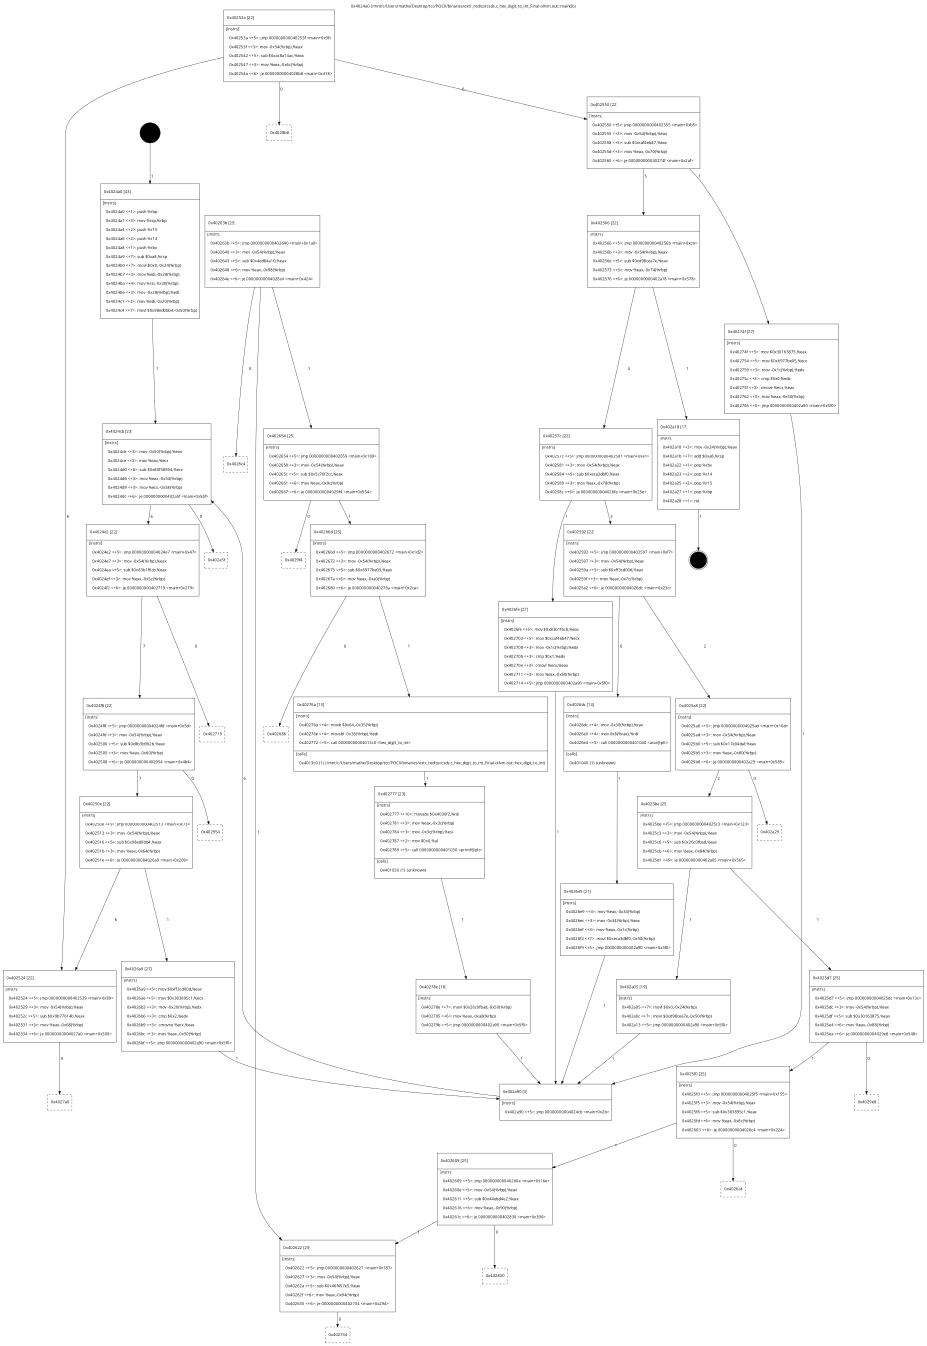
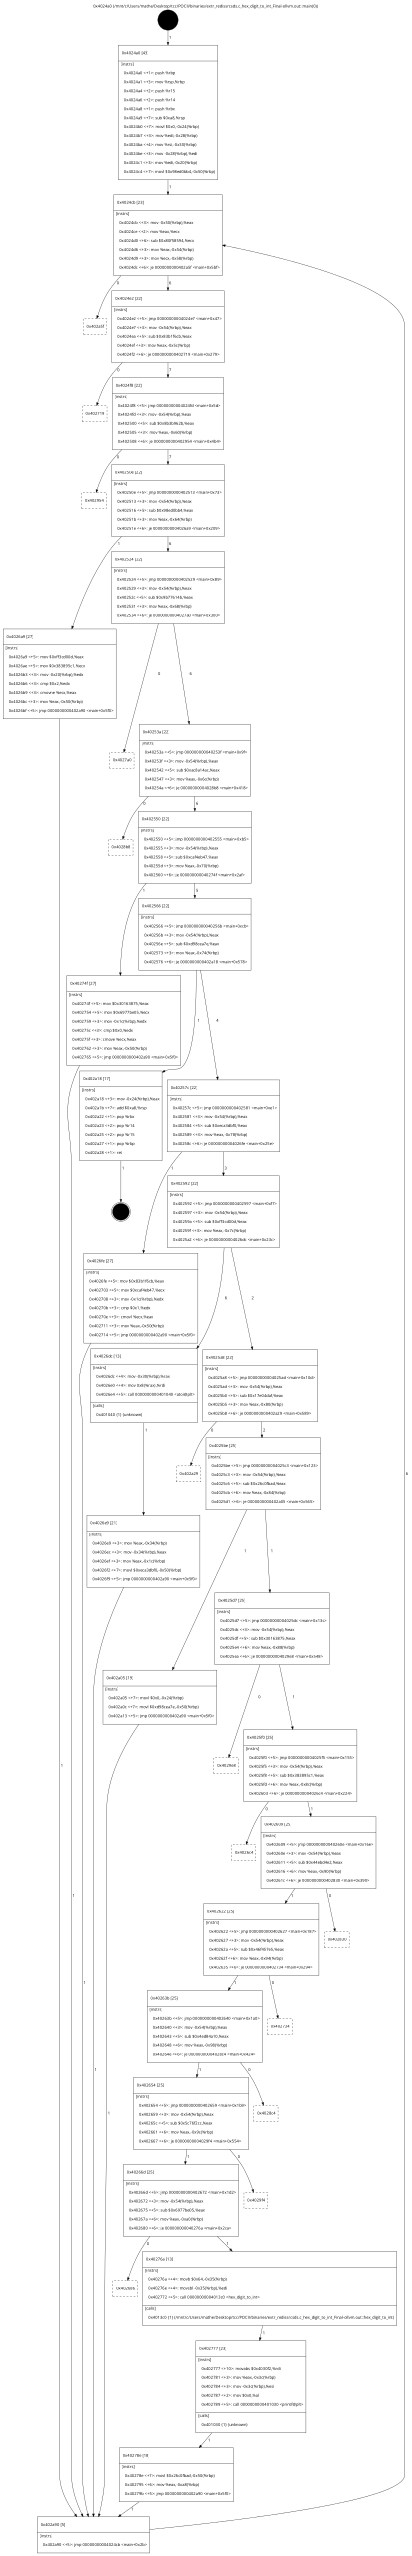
  digraph {
    fontname="Open Sans"
    label="0x4024a0 (/mnt/c/Users/mathe/Desktop/tcc/POCII/binaries/extr_redissrcsds.c_hex_digit_to_int_Final-ollvm.out::main(0))"
    labelloc=t
    node [fontname="Open Sans" shape=record]
    edge [fontname="Open Sans"]
    Entry [fillcolor=black height=0.3 shape=circle style=filled width=0.3]
    n2 [label="{\n     0x4024a0 [43]\l\n     | [instrs]\l\n     &nbsp;&nbsp;0x4024a0 \<+1\>: push %rbp\l\n     &nbsp;&nbsp;0x4024a1 \<+3\>: mov %rsp,%rbp\l\n     &nbsp;&nbsp;0x4024a4 \<+2\>: push %r15\l\n     &nbsp;&nbsp;0x4024a6 \<+2\>: push %r14\l\n     &nbsp;&nbsp;0x4024a8 \<+1\>: push %rbx\l\n     &nbsp;&nbsp;0x4024a9 \<+7\>: sub $0xa8,%rsp\l\n     &nbsp;&nbsp;0x4024b0 \<+7\>: movl $0x0,-0x24(%rbp)\l\n     &nbsp;&nbsp;0x4024b7 \<+3\>: mov %edi,-0x28(%rbp)\l\n     &nbsp;&nbsp;0x4024ba \<+4\>: mov %rsi,-0x30(%rbp)\l\n     &nbsp;&nbsp;0x4024be \<+3\>: mov -0x28(%rbp),%edi\l\n     &nbsp;&nbsp;0x4024c1 \<+3\>: mov %edi,-0x20(%rbp)\l\n     &nbsp;&nbsp;0x4024c4 \<+7\>: movl $0x98ed0bb4,-0x50(%rbp)\l\n  }"]
    n3 [label="{\n     0x4024cb [23]\l\n     | [instrs]\l\n     &nbsp;&nbsp;0x4024cb \<+3\>: mov -0x50(%rbp),%eax\l\n     &nbsp;&nbsp;0x4024ce \<+2\>: mov %eax,%ecx\l\n     &nbsp;&nbsp;0x4024d0 \<+6\>: sub $0x80f58594,%ecx\l\n     &nbsp;&nbsp;0x4024d6 \<+3\>: mov %eax,-0x54(%rbp)\l\n     &nbsp;&nbsp;0x4024d9 \<+3\>: mov %ecx,-0x58(%rbp)\l\n     &nbsp;&nbsp;0x4024dc \<+6\>: je 0000000000402a5f \<main+0x5bf\>\l\n  }"]
    n4 [label="{\n     0x402a5f\l\n  }" style=dashed]
    n5 [label="{\n     0x4024e2 [22]\l\n     | [instrs]\l\n     &nbsp;&nbsp;0x4024e2 \<+5\>: jmp 00000000004024e7 \<main+0x47\>\l\n     &nbsp;&nbsp;0x4024e7 \<+3\>: mov -0x54(%rbp),%eax\l\n     &nbsp;&nbsp;0x4024ea \<+5\>: sub $0x83b1f6cb,%eax\l\n     &nbsp;&nbsp;0x4024ef \<+3\>: mov %eax,-0x5c(%rbp)\l\n     &nbsp;&nbsp;0x4024f2 \<+6\>: je 0000000000402719 \<main+0x279\>\l\n  }"]
    n6 [label="{\n     0x402719\l\n  }" style=dashed]
    n7 [label="{\n     0x4024f8 [22]\l\n     | [instrs]\l\n     &nbsp;&nbsp;0x4024f8 \<+5\>: jmp 00000000004024fd \<main+0x5d\>\l\n     &nbsp;&nbsp;0x4024fd \<+3\>: mov -0x54(%rbp),%eax\l\n     &nbsp;&nbsp;0x402500 \<+5\>: sub $0x8b3b962b,%eax\l\n     &nbsp;&nbsp;0x402505 \<+3\>: mov %eax,-0x60(%rbp)\l\n     &nbsp;&nbsp;0x402508 \<+6\>: je 0000000000402954 \<main+0x4b4\>\l\n  }"]
    n8 [label="{\n     0x402954\l\n  }" style=dashed]
    n9 [label="{\n     0x40250e [22]\l\n     | [instrs]\l\n     &nbsp;&nbsp;0x40250e \<+5\>: jmp 0000000000402513 \<main+0x73\>\l\n     &nbsp;&nbsp;0x402513 \<+3\>: mov -0x54(%rbp),%eax\l\n     &nbsp;&nbsp;0x402516 \<+5\>: sub $0x98ed0bb4,%eax\l\n     &nbsp;&nbsp;0x40251b \<+3\>: mov %eax,-0x64(%rbp)\l\n     &nbsp;&nbsp;0x40251e \<+6\>: je 00000000004026a9 \<main+0x209\>\l\n  }"]
    Exit [fillcolor=black height=0.3 peripheries=2 shape=circle style=filled width=0.3]
    n11 [label="{\n     0x4026a9 [27]\l\n     | [instrs]\l\n     &nbsp;&nbsp;0x4026a9 \<+5\>: mov $0xff3cd00d,%eax\l\n     &nbsp;&nbsp;0x4026ae \<+5\>: mov $0x383895c1,%ecx\l\n     &nbsp;&nbsp;0x4026b3 \<+3\>: mov -0x20(%rbp),%edx\l\n     &nbsp;&nbsp;0x4026b6 \<+3\>: cmp $0x2,%edx\l\n     &nbsp;&nbsp;0x4026b9 \<+3\>: cmovne %ecx,%eax\l\n     &nbsp;&nbsp;0x4026bc \<+3\>: mov %eax,-0x50(%rbp)\l\n     &nbsp;&nbsp;0x4026bf \<+5\>: jmp 0000000000402a90 \<main+0x5f0\>\l\n  }"]
    n12 [label="{\n     0x402524 [22]\l\n     | [instrs]\l\n     &nbsp;&nbsp;0x402524 \<+5\>: jmp 0000000000402529 \<main+0x89\>\l\n     &nbsp;&nbsp;0x402529 \<+3\>: mov -0x54(%rbp),%eax\l\n     &nbsp;&nbsp;0x40252c \<+5\>: sub $0x9b77614b,%eax\l\n     &nbsp;&nbsp;0x402531 \<+3\>: mov %eax,-0x68(%rbp)\l\n     &nbsp;&nbsp;0x402534 \<+6\>: je 00000000004027a0 \<main+0x300\>\l\n  }"]
    n13 [label="{\n     0x40278e [18]\l\n     | [instrs]\l\n     &nbsp;&nbsp;0x40278e \<+7\>: movl $0x26c0fbad,-0x50(%rbp)\l\n     &nbsp;&nbsp;0x402795 \<+6\>: mov %eax,-0xa8(%rbp)\l\n     &nbsp;&nbsp;0x40279b \<+5\>: jmp 0000000000402a90 \<main+0x5f0\>\l\n  }"]
    n14 [label="{\n     0x402a90 [5]\l\n     | [instrs]\l\n     &nbsp;&nbsp;0x402a90 \<+5\>: jmp 00000000004024cb \<main+0x2b\>\l\n  }"]
    n15 [label="{\n     0x4027a0\l\n  }" style=dashed]
    n16 [label="{\n     0x40253a [22]\l\n     | [instrs]\l\n     &nbsp;&nbsp;0x40253a \<+5\>: jmp 000000000040253f \<main+0x9f\>\l\n     &nbsp;&nbsp;0x40253f \<+3\>: mov -0x54(%rbp),%eax\l\n     &nbsp;&nbsp;0x402542 \<+5\>: sub $0xac8a14ac,%eax\l\n     &nbsp;&nbsp;0x402547 \<+3\>: mov %eax,-0x6c(%rbp)\l\n     &nbsp;&nbsp;0x40254a \<+6\>: je 00000000004028b8 \<main+0x418\>\l\n  }"]
    n17 [label="{\n     0x402777 [23]\l\n     | [instrs]\l\n     &nbsp;&nbsp;0x402777 \<+10\>: movabs $0x4030f2,%rdi\l\n     &nbsp;&nbsp;0x402781 \<+3\>: mov %eax,-0x3c(%rbp)\l\n     &nbsp;&nbsp;0x402784 \<+3\>: mov -0x3c(%rbp),%esi\l\n     &nbsp;&nbsp;0x402787 \<+2\>: mov $0x0,%al\l\n     &nbsp;&nbsp;0x402789 \<+5\>: call 0000000000401030 \<printf@plt\>\l\n     | [calls]\l\n     &nbsp;&nbsp;0x401030 \{1\} (unknown)\l\n  }"]
    n18 [label="{\n     0x4028b8\l\n  }" style=dashed]
    n19 [label="{\n     0x402550 [22]\l\n     | [instrs]\l\n     &nbsp;&nbsp;0x402550 \<+5\>: jmp 0000000000402555 \<main+0xb5\>\l\n     &nbsp;&nbsp;0x402555 \<+3\>: mov -0x54(%rbp),%eax\l\n     &nbsp;&nbsp;0x402558 \<+5\>: sub $0xcaf4eb47,%eax\l\n     &nbsp;&nbsp;0x40255d \<+3\>: mov %eax,-0x70(%rbp)\l\n     &nbsp;&nbsp;0x402560 \<+6\>: je 000000000040274f \<main+0x2af\>\l\n  }"]
    n20 [label="{\n     0x402686\l\n  }" style=dashed]
    n21 [label="{\n     0x40274f [27]\l\n     | [instrs]\l\n     &nbsp;&nbsp;0x40274f \<+5\>: mov $0x30163875,%eax\l\n     &nbsp;&nbsp;0x402754 \<+5\>: mov $0x6977be05,%ecx\l\n     &nbsp;&nbsp;0x402759 \<+3\>: mov -0x1c(%rbp),%edx\l\n     &nbsp;&nbsp;0x40275c \<+3\>: cmp $0x0,%edx\l\n     &nbsp;&nbsp;0x40275f \<+3\>: cmove %ecx,%eax\l\n     &nbsp;&nbsp;0x402762 \<+3\>: mov %eax,-0x50(%rbp)\l\n     &nbsp;&nbsp;0x402765 \<+5\>: jmp 0000000000402a90 \<main+0x5f0\>\l\n  }"]
    n22 [label="{\n     0x402566 [22]\l\n     | [instrs]\l\n     &nbsp;&nbsp;0x402566 \<+5\>: jmp 000000000040256b \<main+0xcb\>\l\n     &nbsp;&nbsp;0x40256b \<+3\>: mov -0x54(%rbp),%eax\l\n     &nbsp;&nbsp;0x40256e \<+5\>: sub $0xd98cea7e,%eax\l\n     &nbsp;&nbsp;0x402573 \<+3\>: mov %eax,-0x74(%rbp)\l\n     &nbsp;&nbsp;0x402576 \<+6\>: je 0000000000402a18 \<main+0x578\>\l\n  }"]
    n23 [label="{\n     0x40276a [13]\l\n     | [instrs]\l\n     &nbsp;&nbsp;0x40276a \<+4\>: movb $0x64,-0x35(%rbp)\l\n     &nbsp;&nbsp;0x40276e \<+4\>: movsbl -0x35(%rbp),%edi\l\n     &nbsp;&nbsp;0x402772 \<+5\>: call 00000000004013c0 \<hex_digit_to_int\>\l\n     | [calls]\l\n     &nbsp;&nbsp;0x4013c0 \{1\} (/mnt/c/Users/mathe/Desktop/tcc/POCII/binaries/extr_redissrcsds.c_hex_digit_to_int_Final-ollvm.out::hex_digit_to_int)\l\n  }"]
    n24 [label="{\n     0x402a18 [17]\l\n     | [instrs]\l\n     &nbsp;&nbsp;0x402a18 \<+3\>: mov -0x24(%rbp),%eax\l\n     &nbsp;&nbsp;0x402a1b \<+7\>: add $0xa8,%rsp\l\n     &nbsp;&nbsp;0x402a22 \<+1\>: pop %rbx\l\n     &nbsp;&nbsp;0x402a23 \<+2\>: pop %r14\l\n     &nbsp;&nbsp;0x402a25 \<+2\>: pop %r15\l\n     &nbsp;&nbsp;0x402a27 \<+1\>: pop %rbp\l\n     &nbsp;&nbsp;0x402a28 \<+1\>: ret\l\n  }"]
    n25 [label="{\n     0x40257c [22]\l\n     | [instrs]\l\n     &nbsp;&nbsp;0x40257c \<+5\>: jmp 0000000000402581 \<main+0xe1\>\l\n     &nbsp;&nbsp;0x402581 \<+3\>: mov -0x54(%rbp),%eax\l\n     &nbsp;&nbsp;0x402584 \<+5\>: sub $0xeca3dbf0,%eax\l\n     &nbsp;&nbsp;0x402589 \<+3\>: mov %eax,-0x78(%rbp)\l\n     &nbsp;&nbsp;0x40258c \<+6\>: je 00000000004026fe \<main+0x25e\>\l\n  }"]
    n26 [label="{\n     0x40266d [25]\l\n     | [instrs]\l\n     &nbsp;&nbsp;0x40266d \<+5\>: jmp 0000000000402672 \<main+0x1d2\>\l\n     &nbsp;&nbsp;0x402672 \<+3\>: mov -0x54(%rbp),%eax\l\n     &nbsp;&nbsp;0x402675 \<+5\>: sub $0x6977be05,%eax\l\n     &nbsp;&nbsp;0x40267a \<+6\>: mov %eax,-0xa0(%rbp)\l\n     &nbsp;&nbsp;0x402680 \<+6\>: je 000000000040276a \<main+0x2ca\>\l\n  }"]
    n27 [label="{\n     0x4026fe [27]\l\n     | [instrs]\l\n     &nbsp;&nbsp;0x4026fe \<+5\>: mov $0x83b1f6cb,%eax\l\n     &nbsp;&nbsp;0x402703 \<+5\>: mov $0xcaf4eb47,%ecx\l\n     &nbsp;&nbsp;0x402708 \<+3\>: mov -0x1c(%rbp),%edx\l\n     &nbsp;&nbsp;0x40270b \<+3\>: cmp $0x1,%edx\l\n     &nbsp;&nbsp;0x40270e \<+3\>: cmovl %ecx,%eax\l\n     &nbsp;&nbsp;0x402711 \<+3\>: mov %eax,-0x50(%rbp)\l\n     &nbsp;&nbsp;0x402714 \<+5\>: jmp 0000000000402a90 \<main+0x5f0\>\l\n  }"]
    n28 [label="{\n     0x402592 [22]\l\n     | [instrs]\l\n     &nbsp;&nbsp;0x402592 \<+5\>: jmp 0000000000402597 \<main+0xf7\>\l\n     &nbsp;&nbsp;0x402597 \<+3\>: mov -0x54(%rbp),%eax\l\n     &nbsp;&nbsp;0x40259a \<+5\>: sub $0xff3cd00d,%eax\l\n     &nbsp;&nbsp;0x40259f \<+3\>: mov %eax,-0x7c(%rbp)\l\n     &nbsp;&nbsp;0x4025a2 \<+6\>: je 00000000004026dc \<main+0x23c\>\l\n  }"]
    n29 [label="{\n     0x4029f4\l\n  }" style=dashed]
    n30 [label="{\n     0x4026dc [13]\l\n     | [instrs]\l\n     &nbsp;&nbsp;0x4026dc \<+4\>: mov -0x30(%rbp),%rax\l\n     &nbsp;&nbsp;0x4026e0 \<+4\>: mov 0x8(%rax),%rdi\l\n     &nbsp;&nbsp;0x4026e4 \<+5\>: call 0000000000401040 \<atoi@plt\>\l\n     | [calls]\l\n     &nbsp;&nbsp;0x401040 \{1\} (unknown)\l\n  }"]
    n31 [label="{\n     0x4025a8 [22]\l\n     | [instrs]\l\n     &nbsp;&nbsp;0x4025a8 \<+5\>: jmp 00000000004025ad \<main+0x10d\>\l\n     &nbsp;&nbsp;0x4025ad \<+3\>: mov -0x54(%rbp),%eax\l\n     &nbsp;&nbsp;0x4025b0 \<+5\>: sub $0x17e04daf,%eax\l\n     &nbsp;&nbsp;0x4025b5 \<+3\>: mov %eax,-0x80(%rbp)\l\n     &nbsp;&nbsp;0x4025b8 \<+6\>: je 0000000000402a29 \<main+0x589\>\l\n  }"]
    n32 [label="{\n     0x402654 [25]\l\n     | [instrs]\l\n     &nbsp;&nbsp;0x402654 \<+5\>: jmp 0000000000402659 \<main+0x1b9\>\l\n     &nbsp;&nbsp;0x402659 \<+3\>: mov -0x54(%rbp),%eax\l\n     &nbsp;&nbsp;0x40265c \<+5\>: sub $0x5c76f2cc,%eax\l\n     &nbsp;&nbsp;0x402661 \<+6\>: mov %eax,-0x9c(%rbp)\l\n     &nbsp;&nbsp;0x402667 \<+6\>: je 00000000004029f4 \<main+0x554\>\l\n  }"]
    n33 [label="{\n     0x4026e9 [21]\l\n     | [instrs]\l\n     &nbsp;&nbsp;0x4026e9 \<+3\>: mov %eax,-0x34(%rbp)\l\n     &nbsp;&nbsp;0x4026ec \<+3\>: mov -0x34(%rbp),%eax\l\n     &nbsp;&nbsp;0x4026ef \<+3\>: mov %eax,-0x1c(%rbp)\l\n     &nbsp;&nbsp;0x4026f2 \<+7\>: movl $0xeca3dbf0,-0x50(%rbp)\l\n     &nbsp;&nbsp;0x4026f9 \<+5\>: jmp 0000000000402a90 \<main+0x5f0\>\l\n  }"]
    n34 [label="{\n     0x402a29\l\n  }" style=dashed]
    n35 [label="{\n     0x4025be [25]\l\n     | [instrs]\l\n     &nbsp;&nbsp;0x4025be \<+5\>: jmp 00000000004025c3 \<main+0x123\>\l\n     &nbsp;&nbsp;0x4025c3 \<+3\>: mov -0x54(%rbp),%eax\l\n     &nbsp;&nbsp;0x4025c6 \<+5\>: sub $0x26c0fbad,%eax\l\n     &nbsp;&nbsp;0x4025cb \<+6\>: mov %eax,-0x84(%rbp)\l\n     &nbsp;&nbsp;0x4025d1 \<+6\>: je 0000000000402a05 \<main+0x565\>\l\n  }"]
    n36 [label="{\n     0x4028c4\l\n  }" style=dashed]
    n37 [label="{\n     0x402a05 [19]\l\n     | [instrs]\l\n     &nbsp;&nbsp;0x402a05 \<+7\>: movl $0x0,-0x24(%rbp)\l\n     &nbsp;&nbsp;0x402a0c \<+7\>: movl $0xd98cea7e,-0x50(%rbp)\l\n     &nbsp;&nbsp;0x402a13 \<+5\>: jmp 0000000000402a90 \<main+0x5f0\>\l\n  }"]
    n38 [label="{\n     0x4025d7 [25]\l\n     | [instrs]\l\n     &nbsp;&nbsp;0x4025d7 \<+5\>: jmp 00000000004025dc \<main+0x13c\>\l\n     &nbsp;&nbsp;0x4025dc \<+3\>: mov -0x54(%rbp),%eax\l\n     &nbsp;&nbsp;0x4025df \<+5\>: sub $0x30163875,%eax\l\n     &nbsp;&nbsp;0x4025e4 \<+6\>: mov %eax,-0x88(%rbp)\l\n     &nbsp;&nbsp;0x4025ea \<+6\>: je 00000000004029e8 \<main+0x548\>\l\n  }"]
    n39 [label="{\n     0x40263b [25]\l\n     | [instrs]\l\n     &nbsp;&nbsp;0x40263b \<+5\>: jmp 0000000000402640 \<main+0x1a0\>\l\n     &nbsp;&nbsp;0x402640 \<+3\>: mov -0x54(%rbp),%eax\l\n     &nbsp;&nbsp;0x402643 \<+5\>: sub $0x4ed84a10,%eax\l\n     &nbsp;&nbsp;0x402648 \<+6\>: mov %eax,-0x98(%rbp)\l\n     &nbsp;&nbsp;0x40264e \<+6\>: je 00000000004028c4 \<main+0x424\>\l\n  }"]
    n40 [label="{\n     0x4029e8\l\n  }" style=dashed]
    n41 [label="{\n     0x4025f0 [25]\l\n     | [instrs]\l\n     &nbsp;&nbsp;0x4025f0 \<+5\>: jmp 00000000004025f5 \<main+0x155\>\l\n     &nbsp;&nbsp;0x4025f5 \<+3\>: mov -0x54(%rbp),%eax\l\n     &nbsp;&nbsp;0x4025f8 \<+5\>: sub $0x383895c1,%eax\l\n     &nbsp;&nbsp;0x4025fd \<+6\>: mov %eax,-0x8c(%rbp)\l\n     &nbsp;&nbsp;0x402603 \<+6\>: je 00000000004026c4 \<main+0x224\>\l\n  }"]
    n42 [label="{\n     0x402734\l\n  }" style=dashed]
    n43 [label="{\n     0x4026c4\l\n  }" style=dashed]
    n44 [label="{\n     0x402609 [25]\l\n     | [instrs]\l\n     &nbsp;&nbsp;0x402609 \<+5\>: jmp 000000000040260e \<main+0x16e\>\l\n     &nbsp;&nbsp;0x40260e \<+3\>: mov -0x54(%rbp),%eax\l\n     &nbsp;&nbsp;0x402611 \<+5\>: sub $0x44ebd4e2,%eax\l\n     &nbsp;&nbsp;0x402616 \<+6\>: mov %eax,-0x90(%rbp)\l\n     &nbsp;&nbsp;0x40261c \<+6\>: je 0000000000402830 \<main+0x390\>\l\n  }"]
    n45 [label="{\n     0x402622 [25]\l\n     | [instrs]\l\n     &nbsp;&nbsp;0x402622 \<+5\>: jmp 0000000000402627 \<main+0x187\>\l\n     &nbsp;&nbsp;0x402627 \<+3\>: mov -0x54(%rbp),%eax\l\n     &nbsp;&nbsp;0x40262a \<+5\>: sub $0x46f457e5,%eax\l\n     &nbsp;&nbsp;0x40262f \<+6\>: mov %eax,-0x94(%rbp)\l\n     &nbsp;&nbsp;0x402635 \<+6\>: je 0000000000402734 \<main+0x294\>\l\n  }"]
    n46 [label="{\n     0x402830\l\n  }" style=dashed]
    Entry -> n2 [label=" 1"]
    n2 -> n3 [label=" 1"]
    n3 -> n4 [label=" 0"]
    n3 -> n5 [label=" 6"]
    n5 -> n6 [label=" 0"]
    n5 -> n7 [label=" 7"]
    n7 -> n8 [label=" 0"]
    n7 -> n9 [label=" 7"]
    n9 -> n11 [label=" 1"]
    n9 -> n12 [label=" 6"]
    n11 -> n14 [label=" 1"]
    n12 -> n15 [label=" 0"]
-   n16 -> n12 [label=" 6"]
+   n12 -> n16 [label=" 6"]
    n13 -> n14 [label=" 1"]
    n14 -> n3 [label=" 6"]
    n16 -> n18 [label=" 0"]
    n16 -> n19 [label=" 6"]
    n17 -> n13 [label=" 1"]
    n19 -> n21 [label=" 1"]
    n19 -> n22 [label=" 5"]
    n21 -> n14 [label=" 1"]
    n22 -> n24 [label=" 1"]
    n22 -> n25 [label=" 4"]
    n23 -> n17 [label=" 1"]
    n24 -> Exit [label=" 1"]
    n25 -> n27 [label=" 1"]
    n25 -> n28 [label=" 3"]
    n26 -> n20 [label=" 0"]
    n26 -> n23 [label=" 1"]
    n27 -> n14 [label=" 1"]
    n28 -> n30 [label=" 6"]
    n28 -> n31 [label=" 2"]
    n30 -> n33 [label=" 1"]
    n31 -> n34 [label=" 0"]
    n31 -> n35 [label=" 2"]
    n32 -> n26 [label=" 1"]
    n32 -> n29 [label=" 0"]
    n33 -> n14 [label=" 1"]
    n35 -> n37 [label=" 1"]
    n35 -> n38 [label=" 1"]
    n37 -> n14 [label=" 1"]
    n38 -> n40 [label=" 0"]
    n38 -> n41 [label=" 1"]
    n39 -> n32 [label=" 1"]
    n39 -> n36 [label=" 0"]
    n41 -> n43 [label=" 0"]
    n41 -> n44 [label=" 1"]
    n44 -> n45 [label=" 1"]
    n44 -> n46 [label=" 0"]
-   n39 -> n45 [label=" 1"]
+   n45 -> n39 [label=" 1"]
    n45 -> n42 [label=" 0"]
  }
